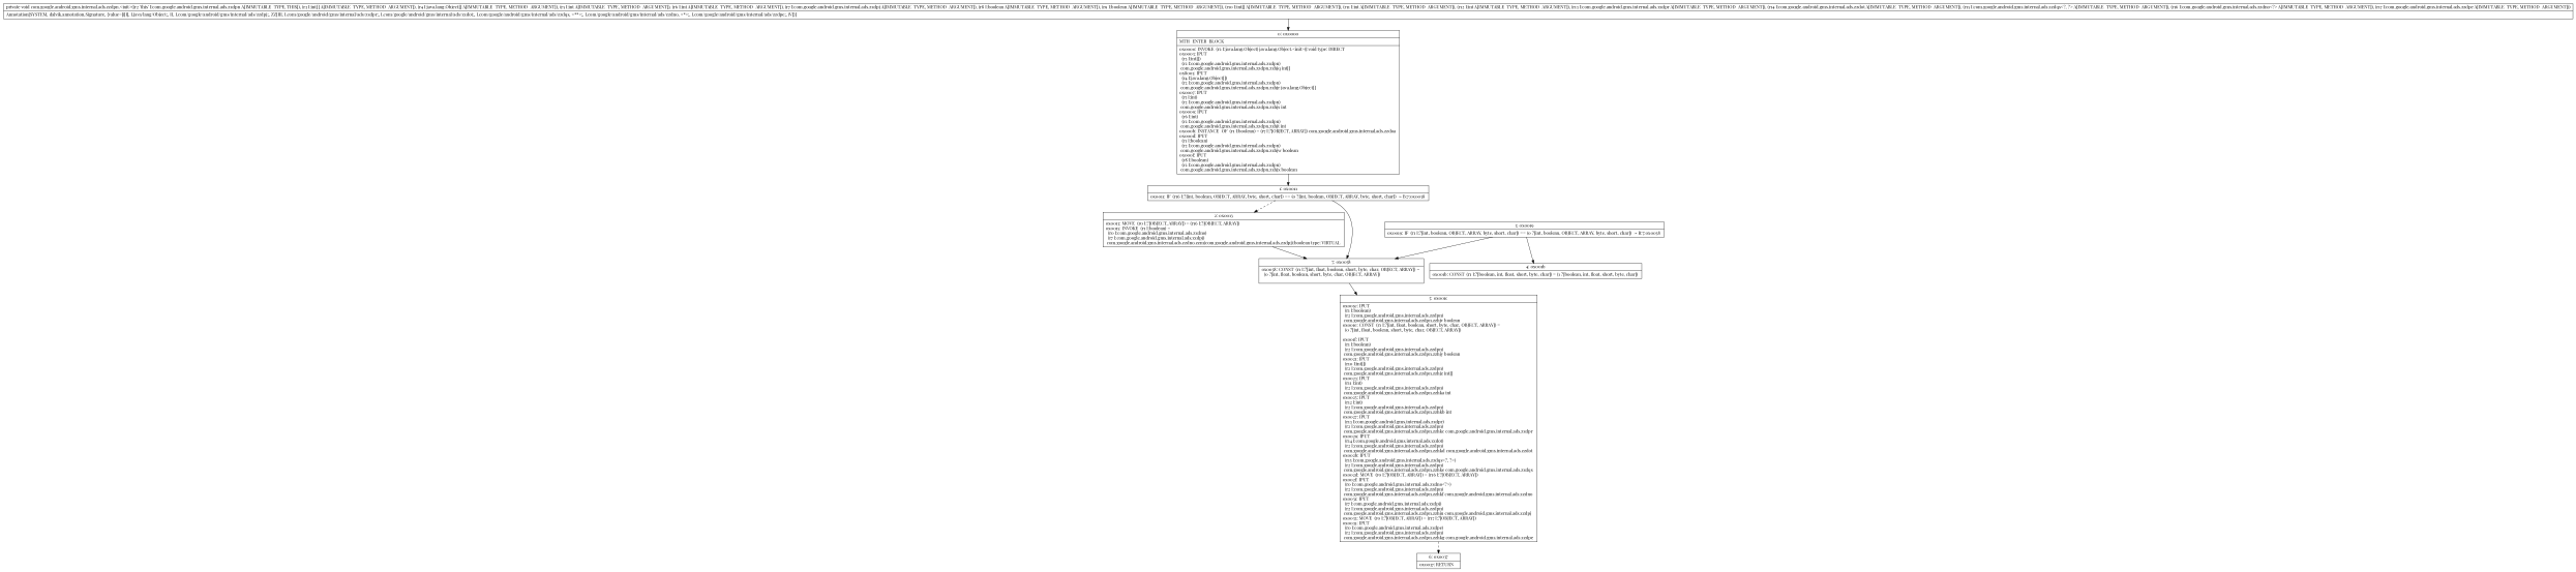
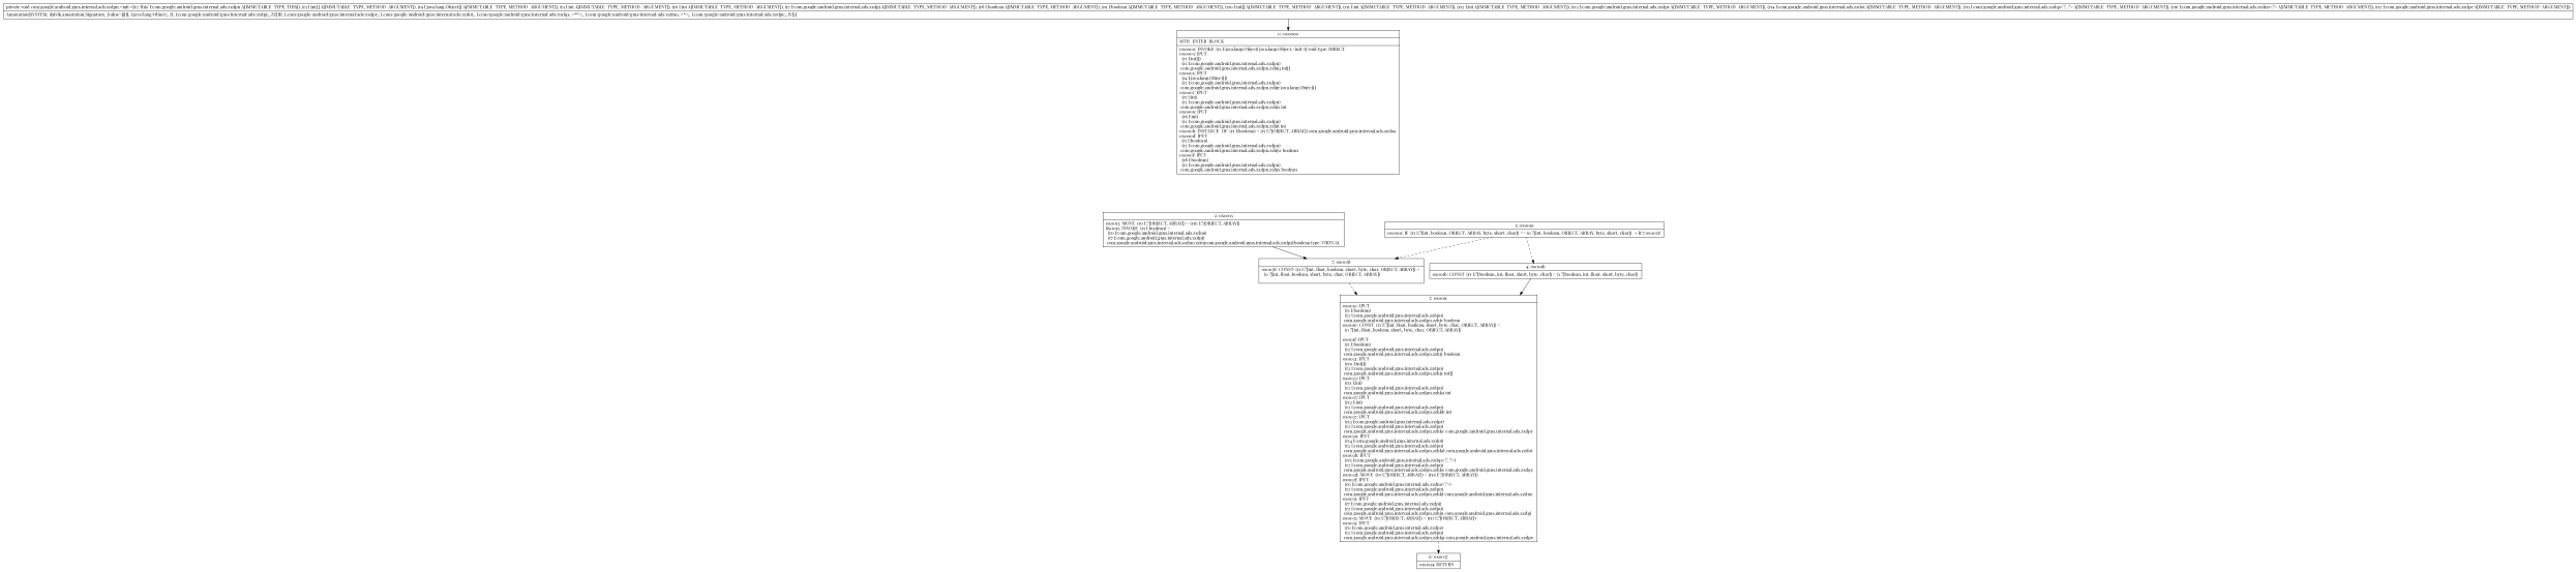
  digraph {
    fontname="Playfair Display"
    node [fontname="Playfair Display" shape=record]
    edge [fontname="Playfair Display"]
-   n1 [label="{0\:\ 0x0000|MTH_ENTER_BLOCK\l|0x0000: INVOKE  (r2 I:java.lang.Object) java.lang.Object.\<init\>():void type: DIRECT \l0x0003: IPUT  \l  (r3 I:int[])\l  (r2 I:com.google.android.gms.internal.ads.zzdpn)\l com.google.android.gms.internal.ads.zzdpn.zzhjq int[] \l0x8005: IPUT  \l  (r4 I:java.lang.Object[])\l  (r2 I:com.google.android.gms.internal.ads.zzdpn)\l com.google.android.gms.internal.ads.zzdpn.zzhjr java.lang.Object[] \l0x0007: IPUT  \l  (r5 I:int)\l  (r2 I:com.google.android.gms.internal.ads.zzdpn)\l com.google.android.gms.internal.ads.zzdpn.zzhjs int \l0x0009: IPUT  \l  (r6 I:int)\l  (r2 I:com.google.android.gms.internal.ads.zzdpn)\l com.google.android.gms.internal.ads.zzdpn.zzhjt int \l0x000b: INSTANCE_OF  (r1 I:boolean) = (r7 I:?[OBJECT, ARRAY]) com.google.android.gms.internal.ads.zzdoa \l0x000d: IPUT  \l  (r1 I:boolean)\l  (r2 I:com.google.android.gms.internal.ads.zzdpn)\l com.google.android.gms.internal.ads.zzdpn.zzhjw boolean \l0x000f: IPUT  \l  (r8 I:boolean)\l  (r2 I:com.google.android.gms.internal.ads.zzdpn)\l com.google.android.gms.internal.ads.zzdpn.zzhjx boolean \l}"]
-   n2 [label="{1\:\ 0x0011|0x0011: IF  (r16 I:?[int, boolean, OBJECT, ARRAY, byte, short, char]) == (0 ?[int, boolean, OBJECT, ARRAY, byte, short, char])  \-\> B:7:0x0038 \l}"]
-   n3 [label="{2\:\ 0x0013|0x0013: MOVE  (r0 I:?[OBJECT, ARRAY]) = (r16 I:?[OBJECT, ARRAY]) \l0x0015: INVOKE  (r1 I:boolean) = \l  (r0 I:com.google.android.gms.internal.ads.zzdno)\l  (r7 I:com.google.android.gms.internal.ads.zzdpj)\l com.google.android.gms.internal.ads.zzdno.zzm(com.google.android.gms.internal.ads.zzdpj):boolean type: VIRTUAL \l}"]
+   n1 [label="{0\:\ 0x0000|MTH_ENTER_BLOCK\l|0x0000: INVOKE  (r2 I:java.lang.Object) java.lang.Object.\<init\>():void type: DIRECT \l0x0003: IPUT  \l  (r3 I:int[])\l  (r2 I:com.google.android.gms.internal.ads.zzdpn)\l com.google.android.gms.internal.ads.zzdpn.zzhjq int[] \l0x0005: IPUT  \l  (r4 I:java.lang.Object[])\l  (r2 I:com.google.android.gms.internal.ads.zzdpn)\l com.google.android.gms.internal.ads.zzdpn.zzhjr java.lang.Object[] \l0x0007: IPUT  \l  (r5 I:int)\l  (r2 I:com.google.android.gms.internal.ads.zzdpn)\l com.google.android.gms.internal.ads.zzdpn.zzhjs int \l0x0009: IPUT  \l  (r6 I:int)\l  (r2 I:com.google.android.gms.internal.ads.zzdpn)\l com.google.android.gms.internal.ads.zzdpn.zzhjt int \l0x000b: INSTANCE_OF  (r1 I:boolean) = (r7 I:?[OBJECT, ARRAY]) com.google.android.gms.internal.ads.zzdoa \l0x000d: IPUT  \l  (r1 I:boolean)\l  (r2 I:com.google.android.gms.internal.ads.zzdpn)\l com.google.android.gms.internal.ads.zzdpn.zzhjw boolean \l0x000f: IPUT  \l  (r8 I:boolean)\l  (r2 I:com.google.android.gms.internal.ads.zzdpn)\l com.google.android.gms.internal.ads.zzdpn.zzhjx boolean \l}"]
+   n3 [label="{2\:\ 0x0013|0x0013: MOVE  (r0 I:?[OBJECT, ARRAY]) = (r16 I:?[OBJECT, ARRAY]) \l8x0015: INVOKE  (r1 I:boolean) = \l  (r0 I:com.google.android.gms.internal.ads.zzdno)\l  (r7 I:com.google.android.gms.internal.ads.zzdpj)\l com.google.android.gms.internal.ads.zzdno.zzm(com.google.android.gms.internal.ads.zzdpj):boolean type: VIRTUAL \l}"]
    n4 [label="{7\:\ 0x0038|0x0038: CONST  (r1 I:?[int, float, boolean, short, byte, char, OBJECT, ARRAY]) = \l  (0 ?[int, float, boolean, short, byte, char, OBJECT, ARRAY])\l \l}"]
    n5 [label="{5\:\ 0x001c|0x005c: IPUT  \l  (r1 I:boolean)\l  (r2 I:com.google.android.gms.internal.ads.zzdpn)\l com.google.android.gms.internal.ads.zzdpn.zzhjv boolean \l0x001e: CONST  (r1 I:?[int, float, boolean, short, byte, char, OBJECT, ARRAY]) = \l  (0 ?[int, float, boolean, short, byte, char, OBJECT, ARRAY])\l \l0x001f: IPUT  \l  (r1 I:boolean)\l  (r2 I:com.google.android.gms.internal.ads.zzdpn)\l com.google.android.gms.internal.ads.zzdpn.zzhjy boolean \l0x0021: IPUT  \l  (r10 I:int[])\l  (r2 I:com.google.android.gms.internal.ads.zzdpn)\l com.google.android.gms.internal.ads.zzdpn.zzhjz int[] \l0x0023: IPUT  \l  (r11 I:int)\l  (r2 I:com.google.android.gms.internal.ads.zzdpn)\l com.google.android.gms.internal.ads.zzdpn.zzhka int \l0x0025: IPUT  \l  (r12 I:int)\l  (r2 I:com.google.android.gms.internal.ads.zzdpn)\l com.google.android.gms.internal.ads.zzdpn.zzhkb int \l0x0027: IPUT  \l  (r13 I:com.google.android.gms.internal.ads.zzdpr)\l  (r2 I:com.google.android.gms.internal.ads.zzdpn)\l com.google.android.gms.internal.ads.zzdpn.zzhkc com.google.android.gms.internal.ads.zzdpr \l0x0029: IPUT  \l  (r14 I:com.google.android.gms.internal.ads.zzdot)\l  (r2 I:com.google.android.gms.internal.ads.zzdpn)\l com.google.android.gms.internal.ads.zzdpn.zzhkd com.google.android.gms.internal.ads.zzdot \l0x002b: IPUT  \l  (r15 I:com.google.android.gms.internal.ads.zzdqs\<?, ?\>)\l  (r2 I:com.google.android.gms.internal.ads.zzdpn)\l com.google.android.gms.internal.ads.zzdpn.zzhke com.google.android.gms.internal.ads.zzdqs \l0x002d: MOVE  (r0 I:?[OBJECT, ARRAY]) = (r16 I:?[OBJECT, ARRAY]) \l0x002f: IPUT  \l  (r0 I:com.google.android.gms.internal.ads.zzdno\<?\>)\l  (r2 I:com.google.android.gms.internal.ads.zzdpn)\l com.google.android.gms.internal.ads.zzdpn.zzhkf com.google.android.gms.internal.ads.zzdno \l0x0031: IPUT  \l  (r7 I:com.google.android.gms.internal.ads.zzdpj)\l  (r2 I:com.google.android.gms.internal.ads.zzdpn)\l com.google.android.gms.internal.ads.zzdpn.zzhju com.google.android.gms.internal.ads.zzdpj \l0x0033: MOVE  (r0 I:?[OBJECT, ARRAY]) = (r17 I:?[OBJECT, ARRAY]) \l0x0035: IPUT  \l  (r0 I:com.google.android.gms.internal.ads.zzdpe)\l  (r2 I:com.google.android.gms.internal.ads.zzdpn)\l com.google.android.gms.internal.ads.zzdpn.zzhkg com.google.android.gms.internal.ads.zzdpe \l}"]
    n6 [label="{3\:\ 0x0019|0x0019: IF  (r1 I:?[int, boolean, OBJECT, ARRAY, byte, short, char]) == (0 ?[int, boolean, OBJECT, ARRAY, byte, short, char])  \-\> B:7:0x0038 \l}"]
    n7 [label="{4\:\ 0x001b|0x001b: CONST  (r1 I:?[boolean, int, float, short, byte, char]) = (1 ?[boolean, int, float, short, byte, char]) \l}"]
-   n8 [label="{6\:\ 0x0037|0x0037: RETURN   \l}"]
+   n8 [label="{6\:\ 0x0037|0x0034: RETURN   \l}"]
    n9 [label="{private void com.google.android.gms.internal.ads.zzdpn.\<init\>((r2 'this' I:com.google.android.gms.internal.ads.zzdpn A[IMMUTABLE_TYPE, THIS]), (r3 I:int[] A[IMMUTABLE_TYPE, METHOD_ARGUMENT]), (r4 I:java.lang.Object[] A[IMMUTABLE_TYPE, METHOD_ARGUMENT]), (r5 I:int A[IMMUTABLE_TYPE, METHOD_ARGUMENT]), (r6 I:int A[IMMUTABLE_TYPE, METHOD_ARGUMENT]), (r7 I:com.google.android.gms.internal.ads.zzdpj A[IMMUTABLE_TYPE, METHOD_ARGUMENT]), (r8 I:boolean A[IMMUTABLE_TYPE, METHOD_ARGUMENT]), (r9 I:boolean A[IMMUTABLE_TYPE, METHOD_ARGUMENT]), (r10 I:int[] A[IMMUTABLE_TYPE, METHOD_ARGUMENT]), (r11 I:int A[IMMUTABLE_TYPE, METHOD_ARGUMENT]), (r12 I:int A[IMMUTABLE_TYPE, METHOD_ARGUMENT]), (r13 I:com.google.android.gms.internal.ads.zzdpr A[IMMUTABLE_TYPE, METHOD_ARGUMENT]), (r14 I:com.google.android.gms.internal.ads.zzdot A[IMMUTABLE_TYPE, METHOD_ARGUMENT]), (r15 I:com.google.android.gms.internal.ads.zzdqs\<?, ?\> A[IMMUTABLE_TYPE, METHOD_ARGUMENT]), (r16 I:com.google.android.gms.internal.ads.zzdno\<?\> A[IMMUTABLE_TYPE, METHOD_ARGUMENT]), (r17 I:com.google.android.gms.internal.ads.zzdpe A[IMMUTABLE_TYPE, METHOD_ARGUMENT]))  | Annotation[SYSTEM, dalvik.annotation.Signature, \{value=[([I[, Ljava\/lang\/Object;, II, Lcom\/google\/android\/gms\/internal\/ads\/zzdpj;, ZZ[III, Lcom\/google\/android\/gms\/internal\/ads\/zzdpr;, Lcom\/google\/android\/gms\/internal\/ads\/zzdot;, Lcom\/google\/android\/gms\/internal\/ads\/zzdqs, \<**\>;, Lcom\/google\/android\/gms\/internal\/ads\/zzdno, \<*\>;, Lcom\/google\/android\/gms\/internal\/ads\/zzdpe;, )V]\}]\l}"]
-   n1 -> n2
-   n2 -> n3 [style=dashed]
-   n2 -> n4
    n3 -> n4
-   n4 -> n5
+   n4 -> n5 [style=dashed]
    n5 -> n8 [style=dashed]
-   n6 -> n4
-   n6 -> n7 [style=solid]
+   n6 -> n4 [style=dashed]
+   n6 -> n7 [style=dashed]
+   n7 -> n5
    n9 -> n1
  }
